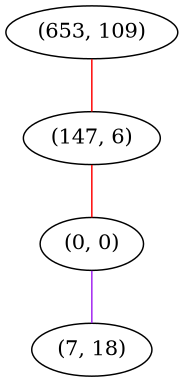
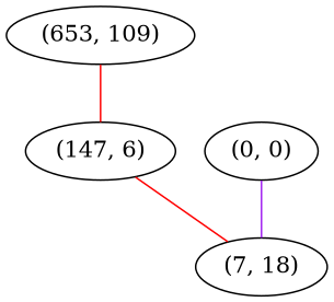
  graph {
    edge [color=red weight=1]
    n1 [label="(653, 109)"]
    "(147, 6)"
    "(7, 18)"
    "(0, 0)"
    n1 -- "(147, 6)"
-   "(147, 6)" -- "(0, 0)"
+   "(147, 6)" -- "(7, 18)"
    "(0, 0)" -- "(7, 18)" [color=purple weight=4]
  }
